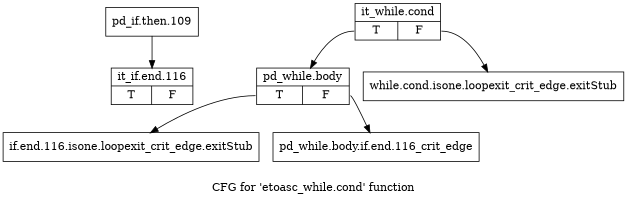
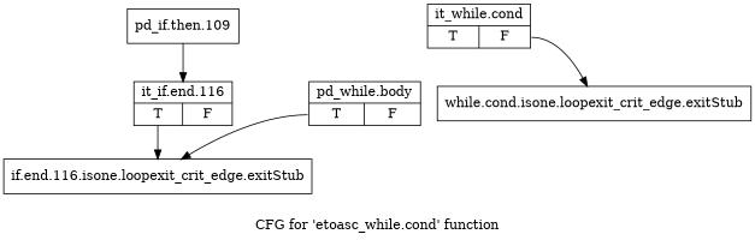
  digraph {
    label="CFG for 'etoasc_while.cond' function"
    node [shape=record]
    edge [tailport=s0]
    n1 [label="{it_while.cond|{<s0>T|<s1>F}}"]
    n2 [label="{while.cond.isone.loopexit_crit_edge.exitStub}"]
    n3 [label="{pd_while.body|{<s0>T|<s1>F}}"]
    n4 [label="{if.end.116.isone.loopexit_crit_edge.exitStub}"]
-   n5 [label="{pd_while.body.if.end.116_crit_edge}"]
    n6 [label="{pd_if.then.109}"]
    n7 [label="{it_if.end.116|{<s0>T|<s1>F}}"]
    n1 -> n2 [tailport=s1]
-   n1 -> n3
    n3 -> n4
-   n3 -> n5 [tailport=s1]
    n6 -> n7 [tailport=""]
+   n7 -> n4
  }
